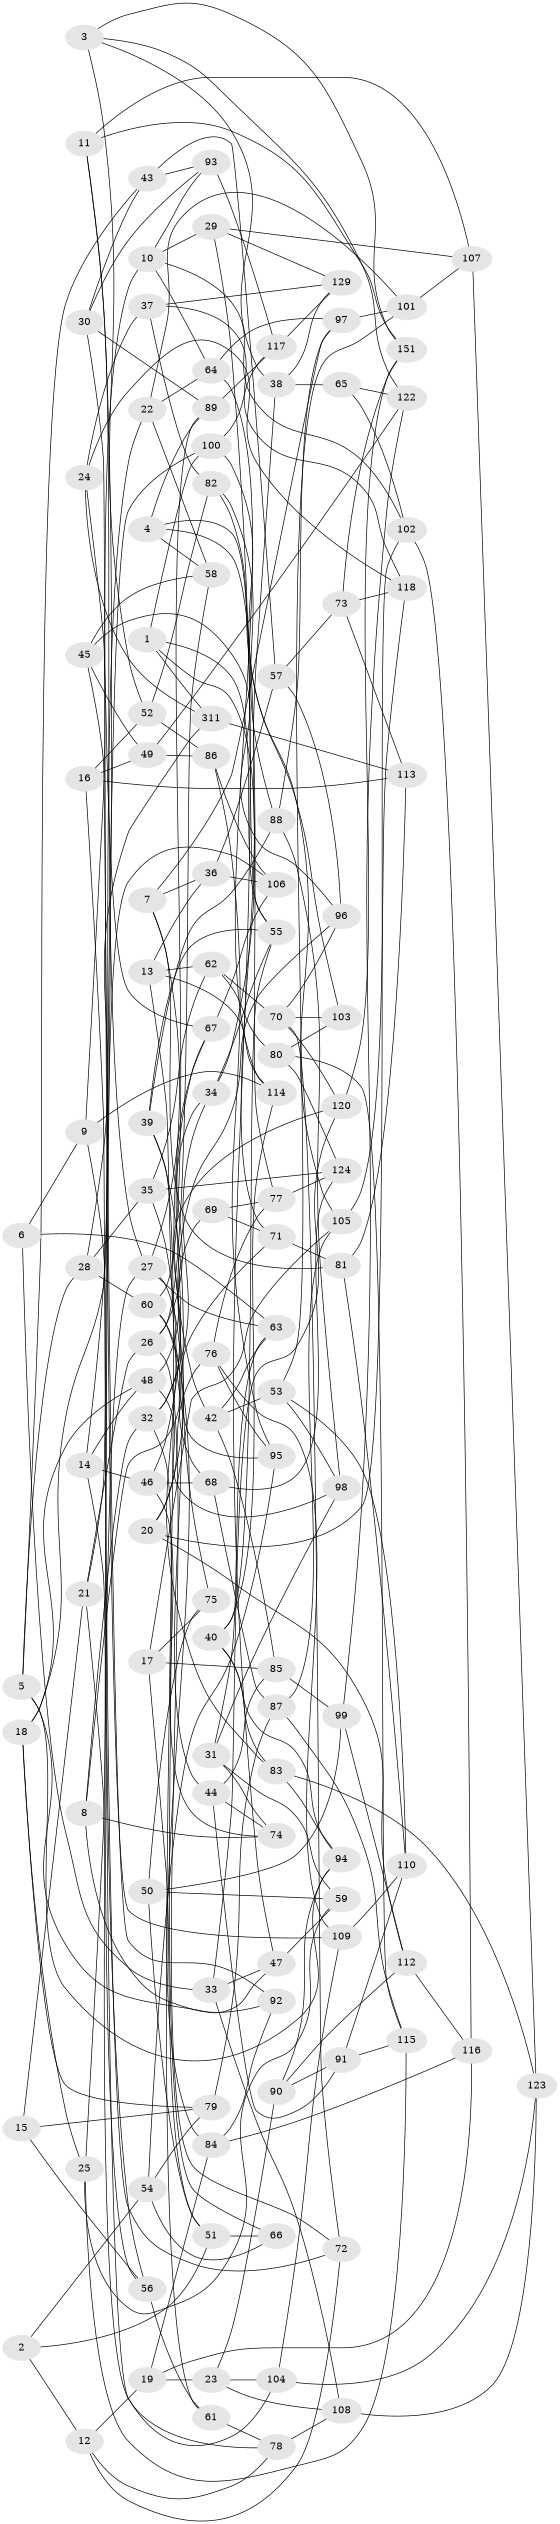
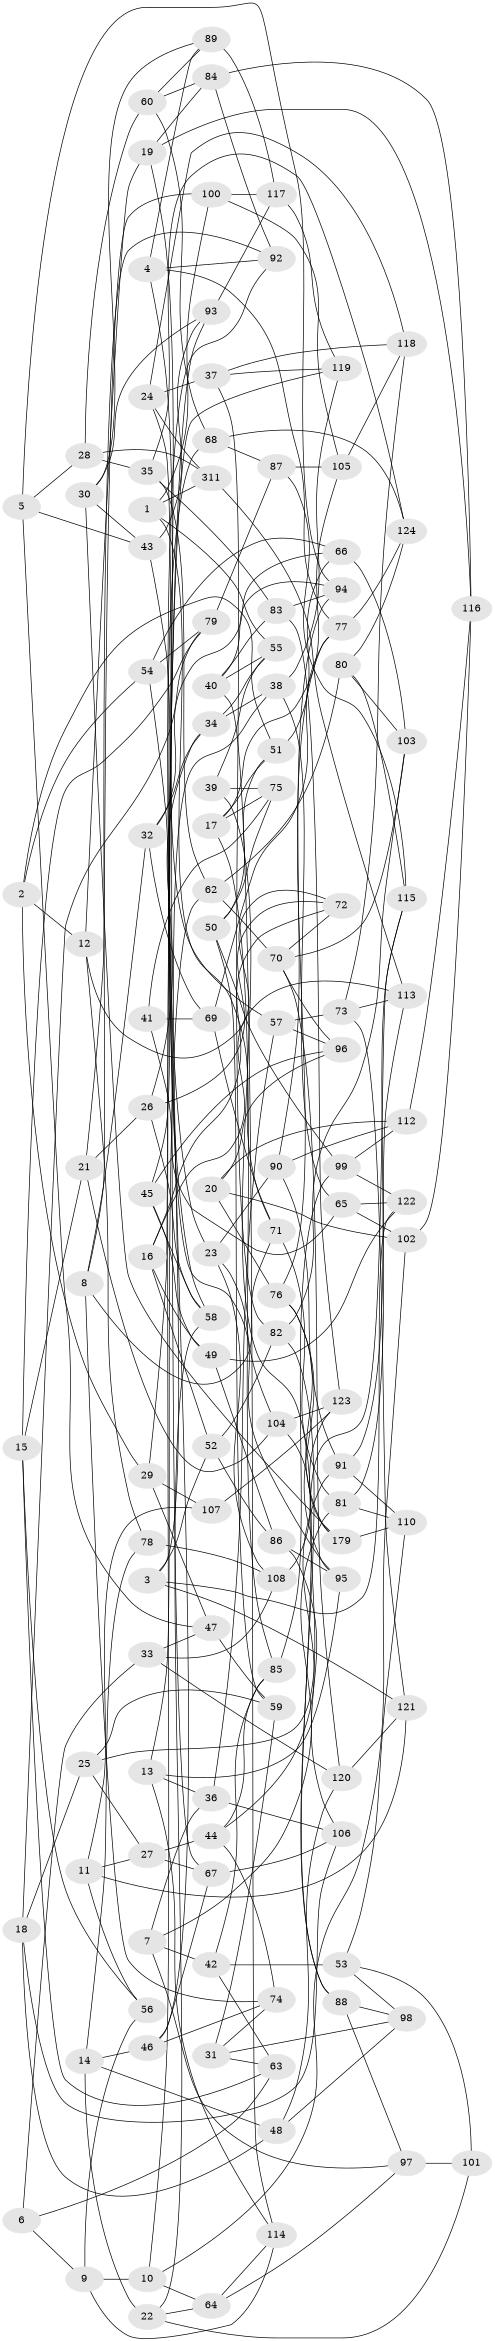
  graph {
    rankdir=LR
    node [color=gray90 style=filled]
    1
    55
    71
    100
    n5 [label=311]
    81
    105
    117
    113
    2
    12
    29
    51
    54
    19
    72
    78
    47
    107
-   119 [label=129]
+   119
    66
    95
    79
    3
    38
    52
-   121 [label=151]
+   121
    122
    65
    82
    86
    4
    58
    77
    89
    92
    124
    5
    28
    43
    94
    35
    60
    93
    57
    59
    6
    9
    33
    63
    10
    56
    114
    108
    120
-   61
    7
    36
    42
    97
    106
    85
    53
    110
    101
    8
    32
    74
    34
    69
    64
    102
    116
    11
    27
    67
    44
    123
    23
    84
    13
    62
    70
    80
    14
    22
    46
    48
    68
    98
    15
    21
    26
    104
    87
    16
    49
    17
    75
    99
    118
    18
    25
    115
    90
    20
    76
    96
    112
-   109
+   109 [label=179]
    91
    24
    37
    83
    30
    31
    103
    73
    88
    39
    40
+   41
    45
    50
    1 -- 55
    1 -- 71
    1 -- 100
    1 -- n5
    71 -- 81
    100 -- 105
    100 -- 117
    n5 -- 113
    81 -- 113
    81 -- 110
    105 -- 118
    117 -- 119
    2 -- 12
-   10 -- 29
+   2 -- 29
    2 -- 51
    2 -- 54
    12 -- 19
    12 -- 72
    12 -- 78
    29 -- 47
    29 -- 107
    29 -- 119
    51 -- 66
    54 -- 66
    54 -- 95
    54 -- 79
    19 -- 116
    19 -- 23
    19 -- 84
    78 -- 108
    47 -- 59
    107 -- 123
+   66 -- 103
    79 -- 87
    3 -- 38
    3 -- 52
    3 -- 121
    3 -- 122
    38 -- 119
    38 -- 65
    52 -- 82
    52 -- 86
    65 -- 122
    65 -- 102
    82 -- 103
    82 -- 88
    86 -- 95
    86 -- 106
    4 -- 58
    4 -- 77
    4 -- 89
-   4 -- 55
+   4 -- 92
    77 -- 124
    89 -- 117
    5 -- 47
    5 -- 28
    5 -- 43
    5 -- 94
    28 -- n5
    28 -- 35
    28 -- 60
    43 -- 93
    43 -- 57
    35 -- 124
    35 -- 62
    35 -- 83
    60 -- 89
    60 -- 84
    60 -- 68
    93 -- 117
    57 -- 96
    57 -- 73
    6 -- 9
    6 -- 33
    6 -- 63
    9 -- 10
    9 -- 56
    9 -- 114
    33 -- 47
    33 -- 108
    33 -- 120
    10 -- 93
    10 -- 64
    10 -- 102
-   56 -- 61
    108 -- 123
    120 -- 121
-   61 -- 78
    7 -- 81
    7 -- 36
    7 -- 42
    7 -- 97
    36 -- 57
    36 -- 106
    42 -- 63
    42 -- 85
    42 -- 53
    97 -- 101
    85 -- 99
    53 -- 110
    53 -- 101
    53 -- 98
-   101 -- 107
    8 -- 71
    8 -- 92
    8 -- 32
    8 -- 74
    32 -- 66
    32 -- 34
    32 -- 69
    34 -- 55
    34 -- 38
    69 -- 71
    69 -- 77
    64 -- 114
    64 -- 97
    102 -- 116
    11 -- 107
    11 -- 121
    11 -- 56
    11 -- 27
    27 -- 67
    27 -- 44
    67 -- 106
    44 -- 85
    44 -- 74
    44 -- 91
    23 -- 108
    23 -- 104
    23 -- 90
    84 -- 92
    84 -- 116
    13 -- 95
    13 -- 114
    13 -- 36
    13 -- 62
    62 -- 70
    62 -- 80
    70 -- 72
    70 -- 120
    70 -- 96
    70 -- 103
    80 -- 124
    80 -- 115
    80 -- 103
    14 -- 78
    14 -- 22
    14 -- 46
    14 -- 48
    22 -- 58
    22 -- 101
    22 -- 64
    46 -- 74
    46 -- 67
    46 -- 68
    48 -- 120
    48 -- 98
    68 -- 124
    68 -- 87
    15 -- 79
-   27 -- 63
+   15 -- 63
    15 -- 56
    15 -- 21
    21 -- 100
    21 -- 26
    21 -- 104
    26 -- 72
    26 -- 58
    26 -- 34
    104 -- 123
    104 -- 109
    87 -- 105
    87 -- 115
    16 -- 113
    16 -- 72
    16 -- 52
    16 -- 49
    49 -- 122
    49 -- 86
    17 -- 105
    17 -- 51
    17 -- 85
    17 -- 75
    99 -- 122
    99 -- 112
    18 -- 79
    18 -- 106
    18 -- 48
    18 -- 25
    25 -- 59
    25 -- 27
    25 -- 115
    90 -- 94
    90 -- 112
    90 -- 91
    20 -- 102
    20 -- 76
    20 -- 96
    20 -- 112
    76 -- 95
    76 -- 77
    76 -- 109
    112 -- 116
    109 -- 110
    91 -- 110
    91 -- 115
    24 -- n5
    24 -- 67
    24 -- 118
    24 -- 37
    37 -- 119
    37 -- 82
    37 -- 118
    83 -- 94
    83 -- 123
    30 -- 89
    30 -- 43
    30 -- 93
    30 -- 109
    31 -- 59
    31 -- 63
    31 -- 74
    31 -- 98
    73 -- 113
    73 -- 121
    73 -- 118
    88 -- 97
    88 -- 98
    39 -- 55
-   39 -- 61
    39 -- 75
    39 -- 88
    40 -- 55
    40 -- 94
    40 -- 114
    40 -- 83
+   41 -- 65
+   41 -- 69
+   41 -- 75
    45 -- 58
    45 -- 92
    45 -- 49
    45 -- 96
    50 -- 51
    50 -- 59
    50 -- 75
    50 -- 99
  }
